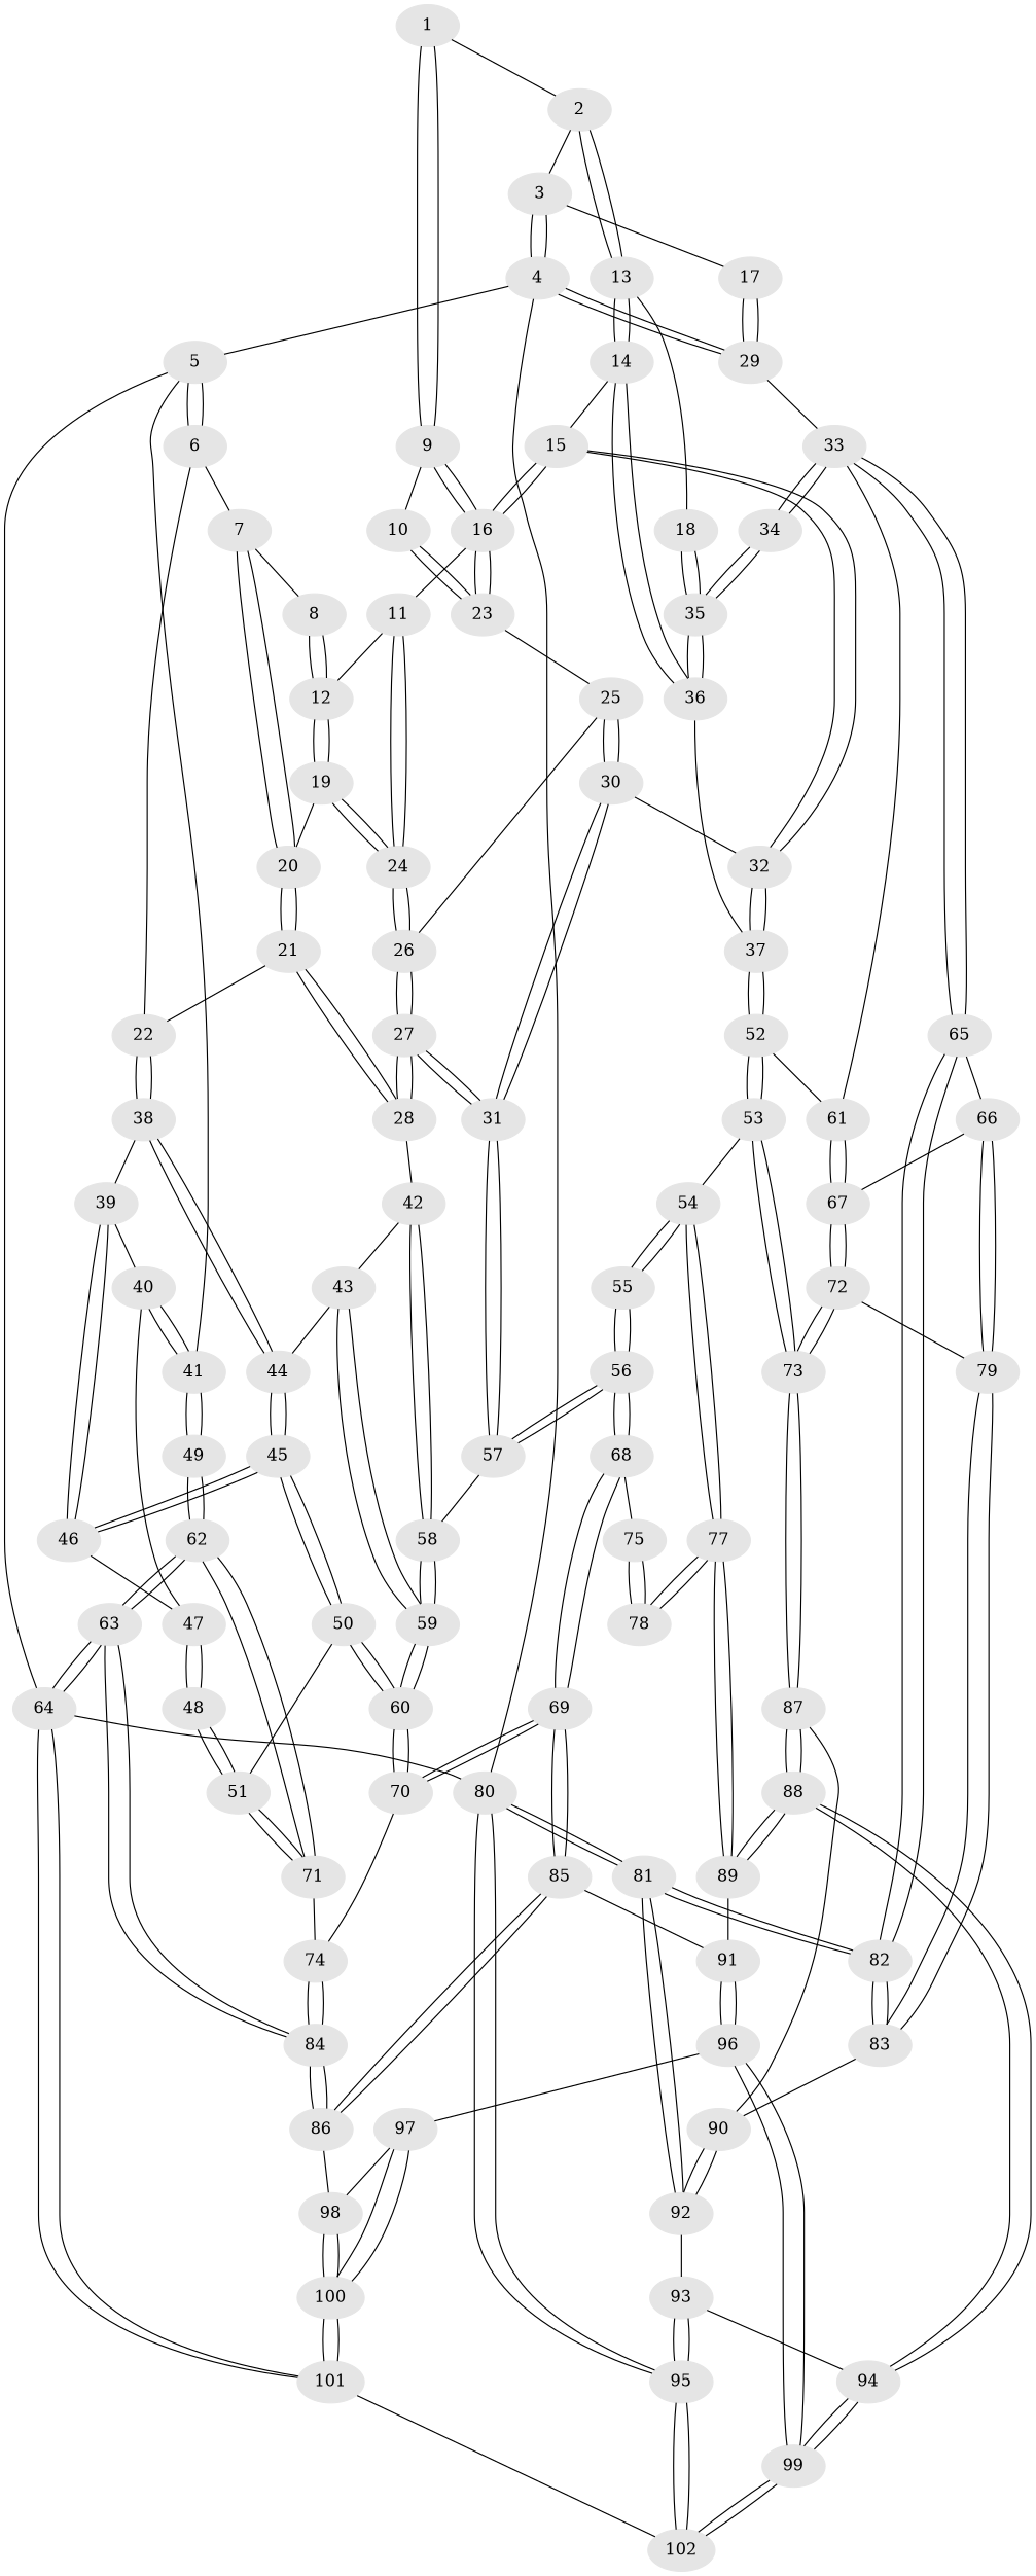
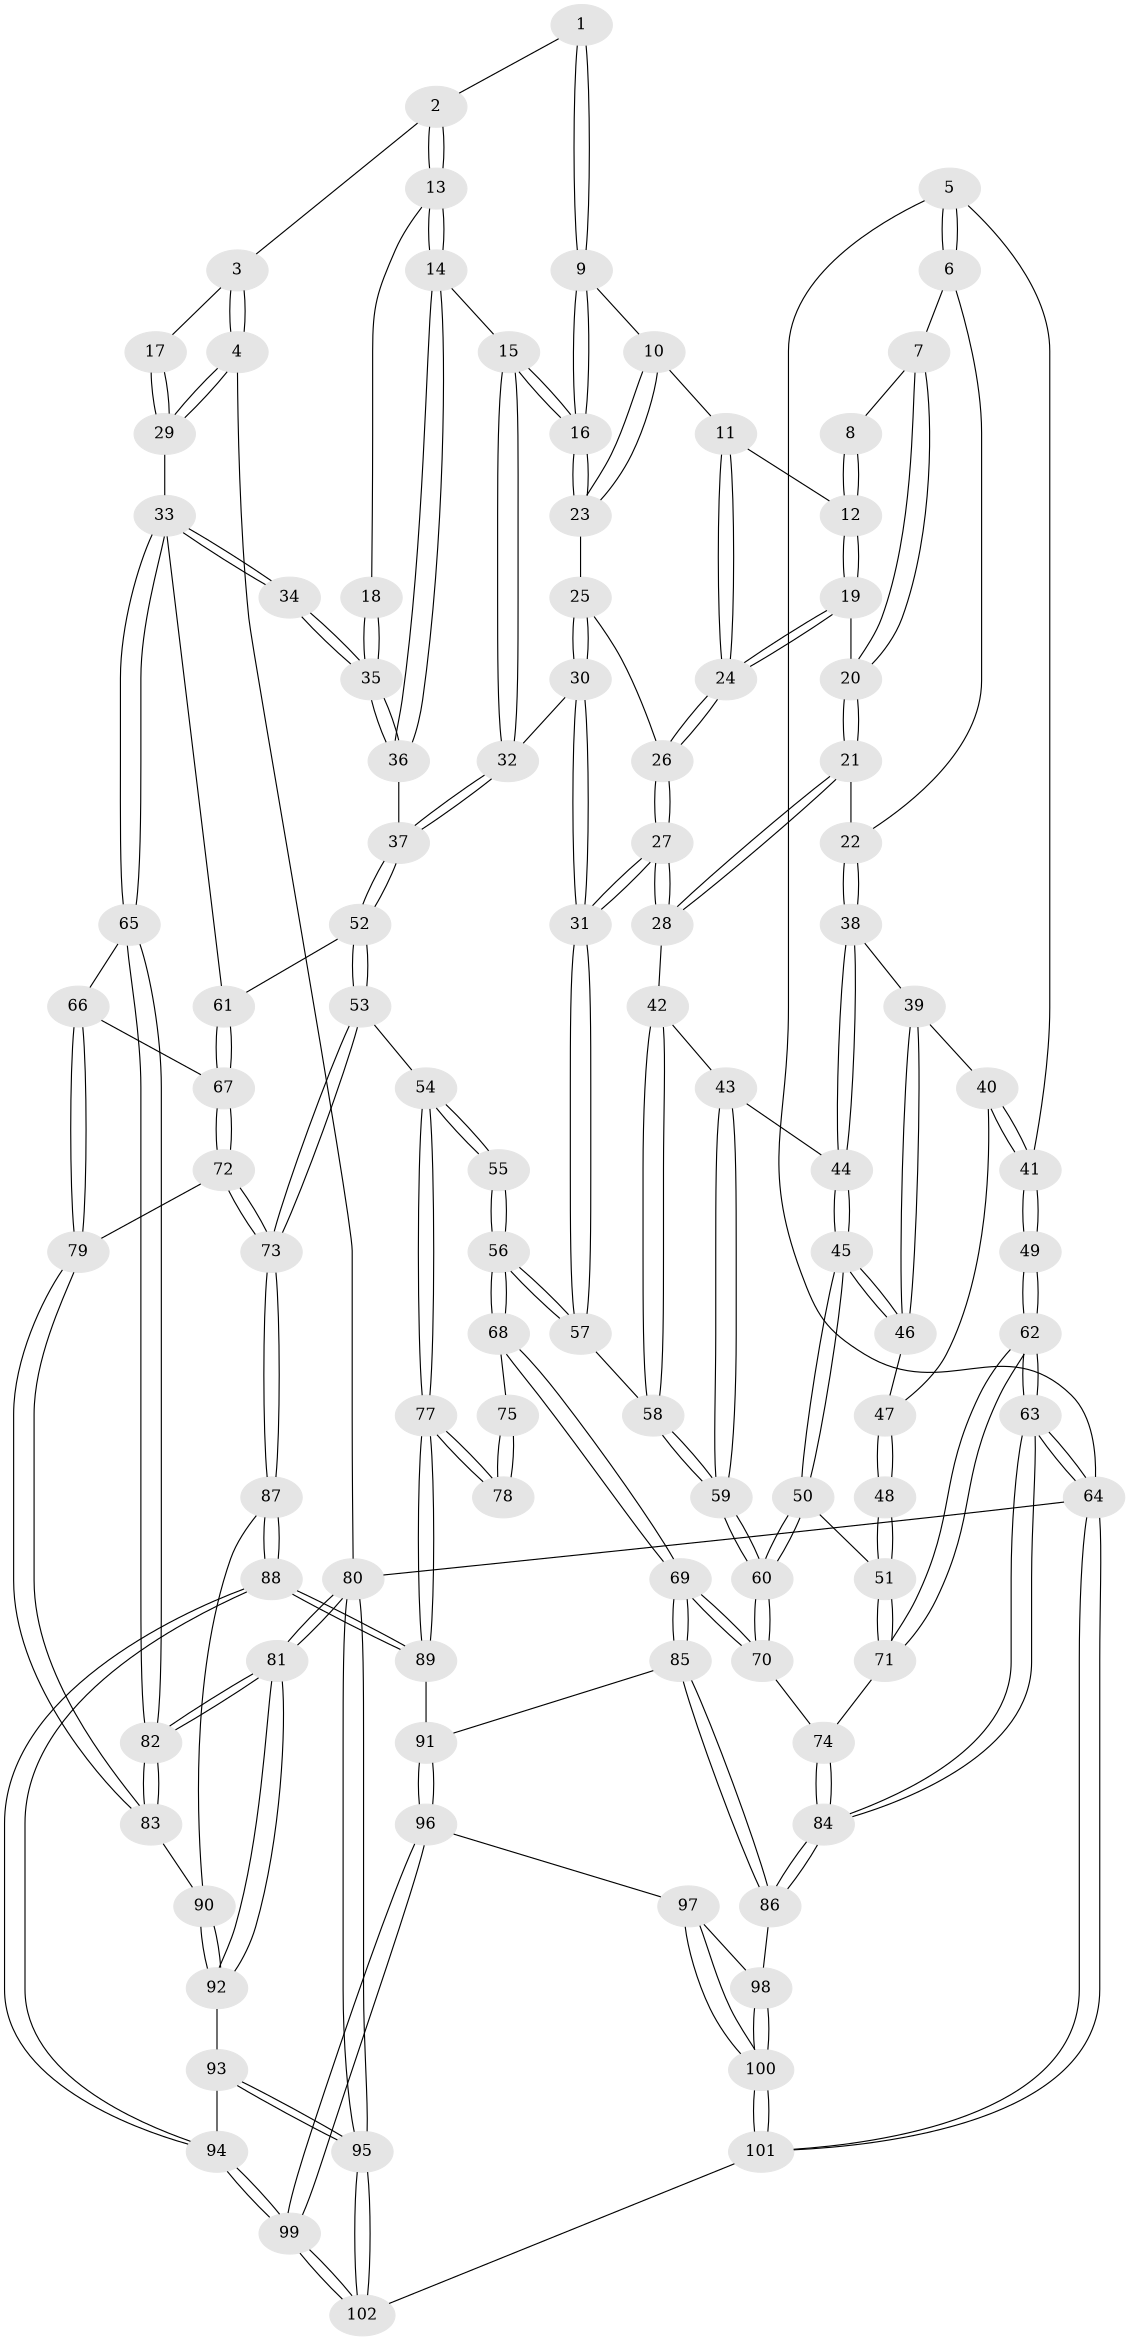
  graph {
    node [color=gray90 style=filled]
    1
    2
    9
    3
    13
    10
    16
    4
    17
    14
    18
    5
    29
    80
    6
    41
    64
    33
    81
    95
    7
    22
    49
    101
    8
    20
    38
    12
    21
    19
    11
    23
    24
    25
    26
    15
    36
    35
    32
    37
    28
    42
    39
    44
    30
    27
    31
    57
    43
    58
    34
    65
    61
    52
    66
    82
    67
    53
    40
    46
    45
    47
    48
    62
    59
    60
    50
    51
    71
    63
    70
    74
    54
    73
    55
    77
    87
    56
    78
    89
    68
    69
    75
    72
    84
    86
    102
    79
    83
    85
    91
    90
    88
    92
    93
    98
    96
    100
    94
    99
    97
    1 -- 2
    1 -- 9
    1 -- 9
    2 -- 3
    2 -- 13
    2 -- 13
    9 -- 10
    9 -- 16
    9 -- 16
    3 -- 4
    3 -- 4
    3 -- 17
    13 -- 14
    13 -- 14
    13 -- 18
-   16 -- 11
+   10 -- 11
    10 -- 23
    10 -- 23
    16 -- 23
    16 -- 23
-   4 -- 5
    4 -- 29
    4 -- 29
    4 -- 80
    17 -- 29
    17 -- 29
    14 -- 15
    14 -- 36
    14 -- 36
    18 -- 35
    18 -- 35
    5 -- 6
    5 -- 6
    5 -- 41
    5 -- 64
    29 -- 33
    80 -- 81
    80 -- 81
    80 -- 95
    80 -- 95
    6 -- 7
    6 -- 22
    41 -- 49
    41 -- 49
    64 -- 80
    64 -- 101
    64 -- 101
    33 -- 34
    33 -- 34
    33 -- 65
    33 -- 65
    33 -- 61
    81 -- 82
    81 -- 82
    81 -- 92
    81 -- 92
    95 -- 102
    95 -- 102
    7 -- 8
    7 -- 20
    7 -- 20
    22 -- 38
    22 -- 38
    49 -- 62
    49 -- 62
    101 -- 102
    8 -- 12
    8 -- 12
    20 -- 21
    20 -- 21
    38 -- 39
    38 -- 44
    38 -- 44
    12 -- 19
    12 -- 19
    21 -- 22
    21 -- 28
    21 -- 28
    19 -- 20
    19 -- 24
    19 -- 24
    11 -- 12
    11 -- 24
    11 -- 24
    23 -- 25
    24 -- 26
    24 -- 26
    25 -- 26
    25 -- 30
    25 -- 30
    26 -- 27
    26 -- 27
    15 -- 16
    15 -- 16
    15 -- 32
    15 -- 32
    36 -- 37
    35 -- 36
    35 -- 36
    32 -- 37
    32 -- 37
    37 -- 52
    37 -- 52
    28 -- 42
    42 -- 43
    42 -- 58
    42 -- 58
    39 -- 40
    39 -- 46
    39 -- 46
    44 -- 45
    44 -- 45
    30 -- 32
    30 -- 31
    30 -- 31
    27 -- 28
    27 -- 28
    27 -- 31
    27 -- 31
    31 -- 57
    31 -- 57
    57 -- 58
    43 -- 44
    43 -- 59
    43 -- 59
    58 -- 59
    58 -- 59
    34 -- 35
    34 -- 35
    65 -- 66
    65 -- 82
    65 -- 82
    61 -- 67
    61 -- 67
    52 -- 61
    52 -- 53
    52 -- 53
    66 -- 67
    66 -- 79
    66 -- 79
    82 -- 83
    82 -- 83
    67 -- 72
    67 -- 72
    53 -- 54
    53 -- 73
    53 -- 73
    40 -- 41
    40 -- 41
    40 -- 47
    46 -- 47
    45 -- 46
    45 -- 46
    45 -- 50
    45 -- 50
    47 -- 48
    47 -- 48
    48 -- 51
    48 -- 51
    62 -- 71
    62 -- 71
    62 -- 63
    62 -- 63
    59 -- 60
    59 -- 60
    60 -- 70
    60 -- 70
    50 -- 60
    50 -- 60
    50 -- 51
    51 -- 71
    51 -- 71
    71 -- 74
    63 -- 64
    63 -- 64
    63 -- 84
    63 -- 84
    70 -- 74
    74 -- 84
    74 -- 84
    54 -- 55
    54 -- 55
    54 -- 77
    54 -- 77
    73 -- 87
    73 -- 87
    55 -- 56
    55 -- 56
    77 -- 78
    77 -- 78
    77 -- 89
    77 -- 89
    87 -- 90
    87 -- 88
    87 -- 88
    56 -- 57
    56 -- 57
    56 -- 68
    56 -- 68
    89 -- 91
    68 -- 69
    68 -- 69
    68 -- 75
    69 -- 70
    69 -- 70
    69 -- 85
    69 -- 85
    75 -- 78
    75 -- 78
    72 -- 73
    72 -- 73
    72 -- 79
    84 -- 86
    84 -- 86
    86 -- 98
    79 -- 83
    79 -- 83
    83 -- 90
    85 -- 86
    85 -- 86
    85 -- 91
    91 -- 96
    91 -- 96
    90 -- 92
    90 -- 92
    88 -- 89
    88 -- 89
    88 -- 94
    88 -- 94
    92 -- 93
    93 -- 95
    93 -- 95
    93 -- 94
    98 -- 100
    98 -- 100
    96 -- 99
    96 -- 99
    96 -- 97
    100 -- 101
    100 -- 101
    94 -- 99
    94 -- 99
    99 -- 102
    99 -- 102
    97 -- 98
    97 -- 100
    97 -- 100
  }
